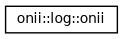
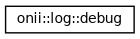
  digraph {
    rankdir=LR
-   n1 [color=black fillcolor=white fontname=Helvetica fontsize=10 height=0.2 label="onii::log::onii" shape=record style=filled width=0.4]
+   n1 [color=black fillcolor=white fontname=Helvetica fontsize=10 height=0.2 label="onii::log::debug" shape=record style=filled width=0.4]
  }
